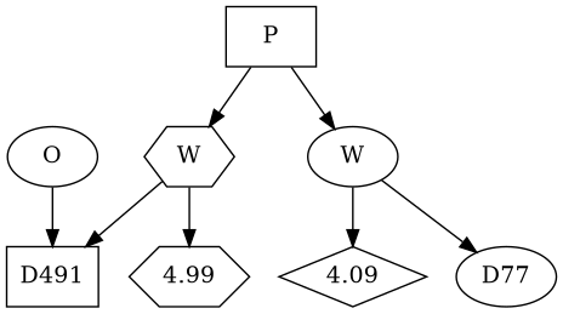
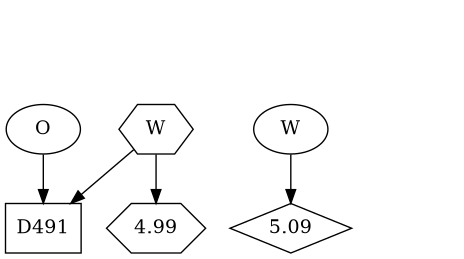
  digraph {
    node [shape=ellipse]
    n1 [label=O]
    n2 [label=D491 shape=box]
-   n3 [label=P shape=box]
    n4 [label=W shape=hexagon]
    n5 [label=W]
    n6 [label=4.99 shape=hexagon]
-   n7 [label=4.09 shape=diamond]
-   n8 [label=D77]
+   n7 [label=5.09 shape=diamond]
    n1 -> n2
-   n3 -> n4
-   n3 -> n5
    n4 -> n2
    n4 -> n6
    n5 -> n7
-   n5 -> n8
  }
